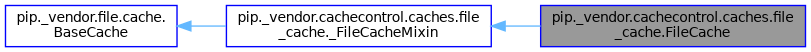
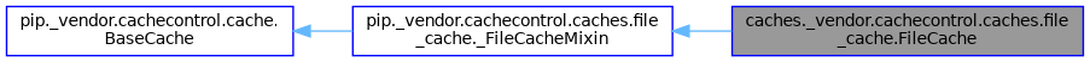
  digraph {
    rankdir=LR
    node [color=blue fillcolor=white fontname=Helvetica fontsize=10 shape=box style=filled]
    edge [color=steelblue1 dir=back fontname=Helvetica fontsize=10 labelfontname=Helvetica labelfontsize=10 style=solid]
-   n1 [fillcolor=grey60 fontcolor=black height=0.2 label="pip._vendor.cachecontrol.caches.file\l_cache.FileCache" width=0.4]
+   n1 [fillcolor=grey60 fontcolor=black height=0.2 label="caches._vendor.cachecontrol.caches.file\l_cache.FileCache" width=0.4]
    n2 [height=0.2 label="pip._vendor.cachecontrol.caches.file\l_cache._FileCacheMixin" width=0.4]
-   n3 [height=0.2 label="pip._vendor.file.cache.\lBaseCache" width=0.4]
+   n3 [height=0.2 label="pip._vendor.cachecontrol.cache.\lBaseCache" width=0.4]
    n2 -> n1
    n3 -> n2
  }
